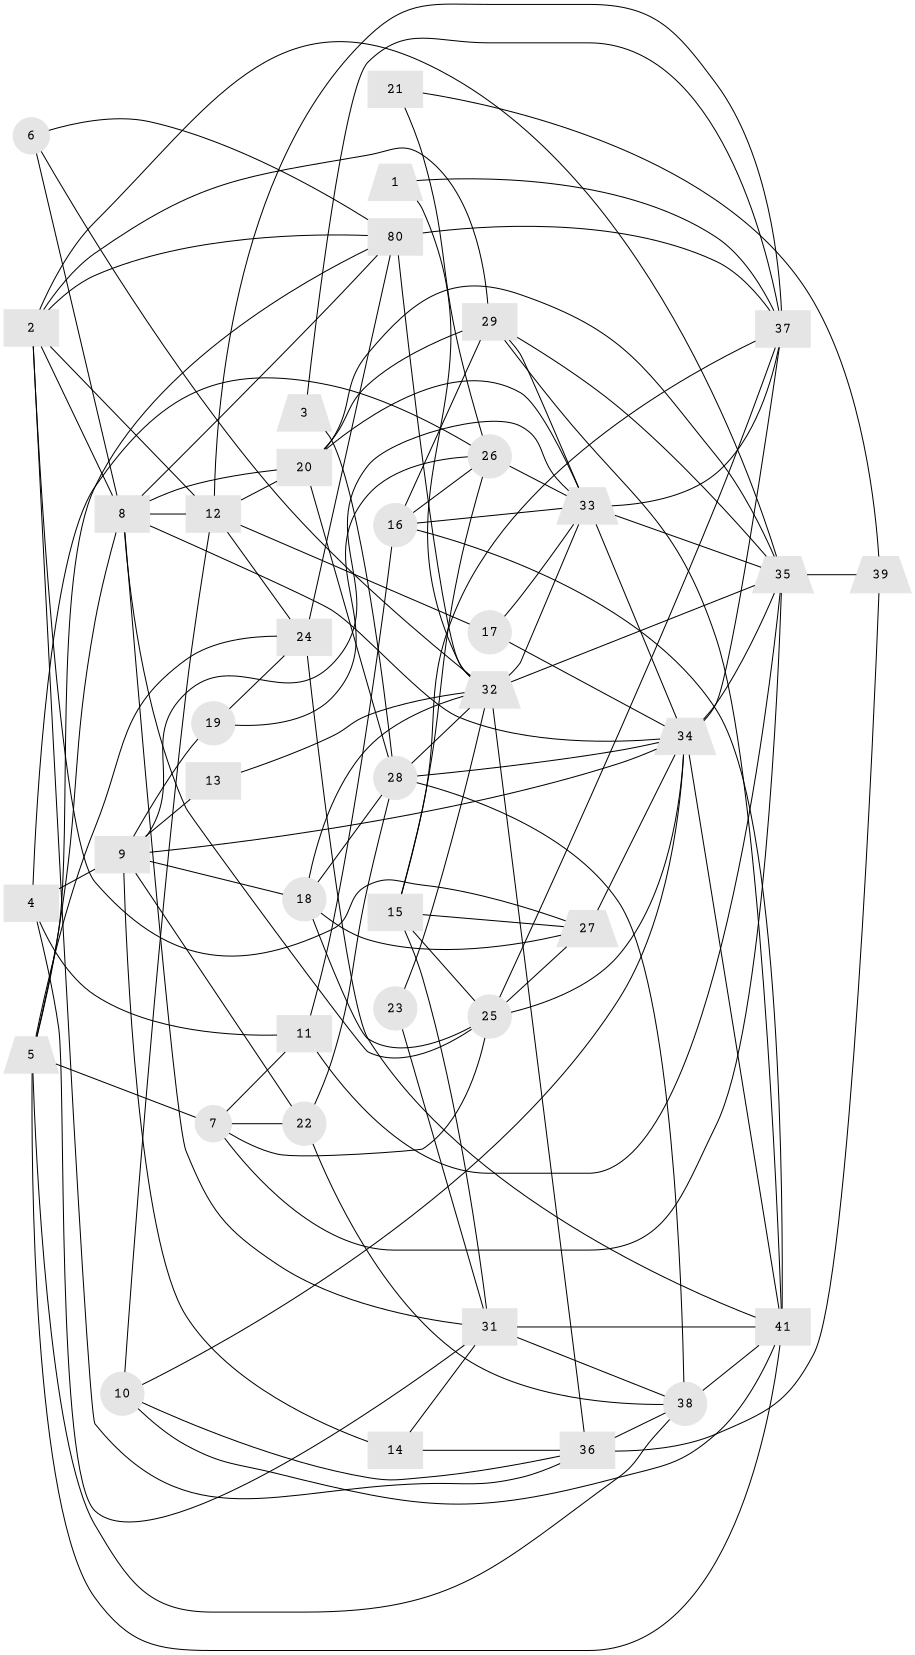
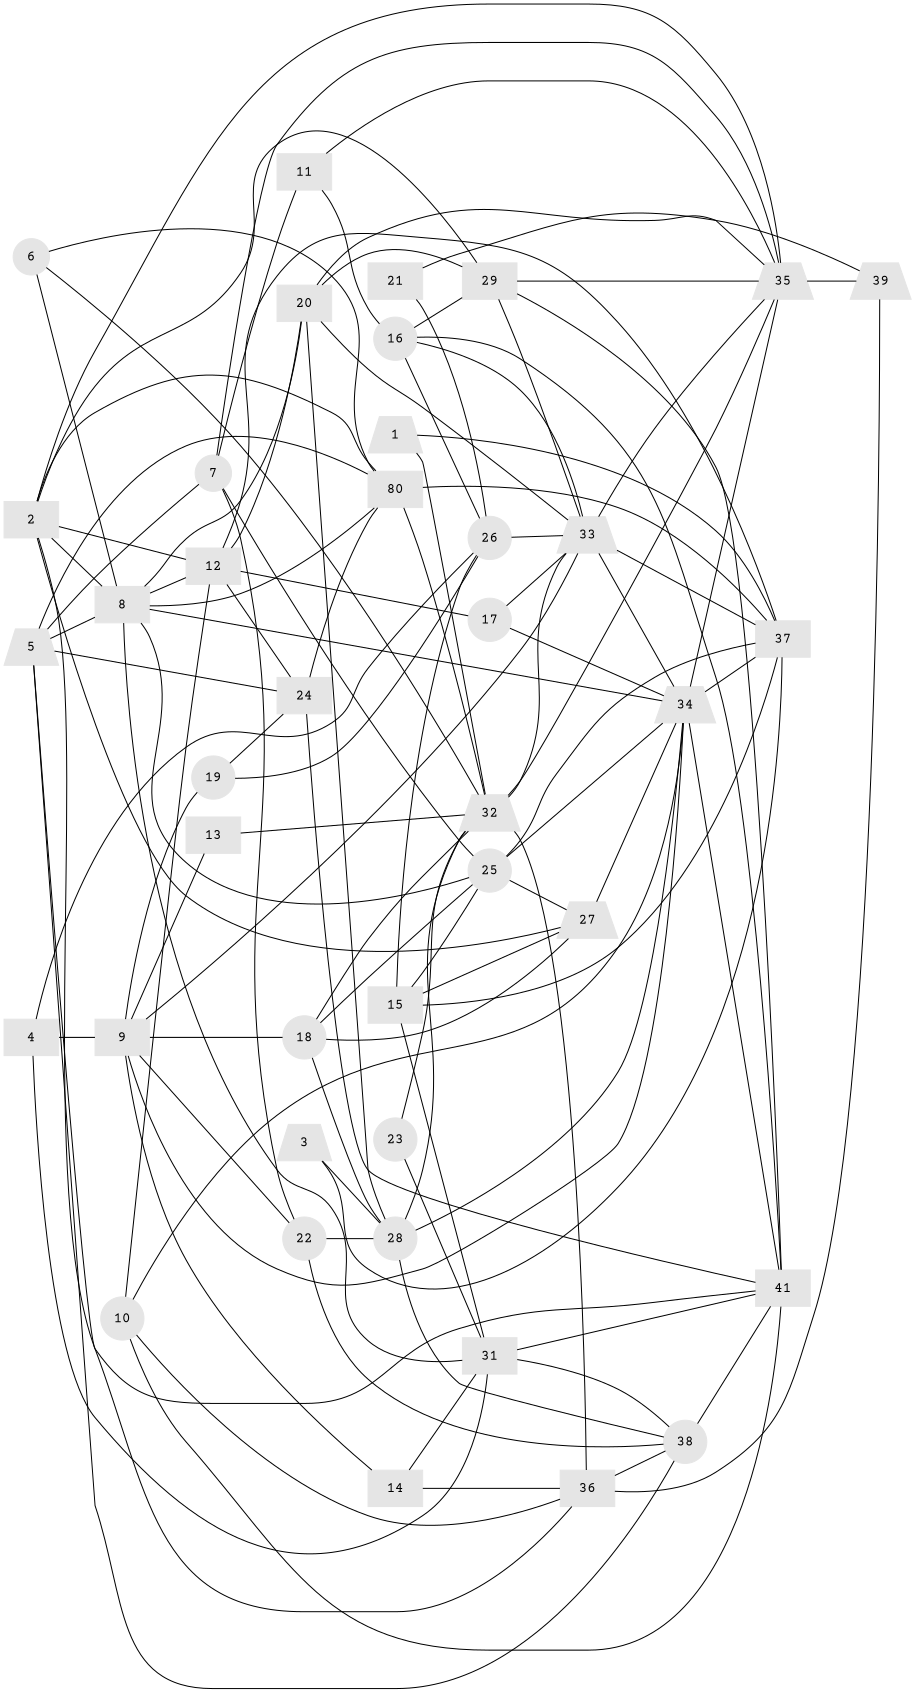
  graph {
    fontname="Courier Prime"
    rankdir=LR
    node [color=gray90 fontname="Courier Prime" shape=box style=filled]
    edge [fontname="Courier Prime" weight=1.0]
    1 [shape=trapezium]
    32 [shape=trapezium]
    37
    35 [shape=trapezium]
    36
    33 [shape=trapezium]
    2
    8
    12
    27 [shape=trapezium]
    29
    n12 [label=80]
    31
    25 [shape=circle]
    20
    34 [shape=trapezium]
    24
    17 [shape=circle]
    41
    39 [shape=trapezium]
    38 [shape=circle]
    3 [shape=trapezium]
    28 [shape=circle]
    4
    9
    11
    26 [shape=circle]
    22 [shape=circle]
    13
    14
    18 [shape=circle]
    19 [shape=circle]
    16 [shape=circle]
    5 [shape=trapezium]
    7 [shape=circle]
    6 [shape=circle]
    10 [shape=circle]
    15
    21
    23 [shape=circle]
    1 -- 32
    1 -- 37
    32 -- 35
    32 -- 36 [weight=2.0]
    32 -- 33
    35 -- 39
    36 -- 39
    36 -- 38
    33 -- 37
    33 -- 35
    33 -- 34 [weight=2.0]
    2 -- 35
    2 -- 36
    2 -- 8
    2 -- 12
    2 -- 27
    2 -- 29
    2 -- n12
    8 -- 12
    8 -- n12
    8 -- 31
    8 -- 25
    8 -- 20
    8 -- 34
    12 -- 37
    12 -- 20
    12 -- 24
    12 -- 17
    27 -- 34
    29 -- 35
    29 -- 33
    29 -- 41
    n12 -- 32
    n12 -- 37
    31 -- 41 [weight=2.0]
    31 -- 38
    25 -- 37
    25 -- 27
    25 -- 34
    20 -- 35
    20 -- 33
    20 -- 29 [weight=2.0]
    20 -- 28
    34 -- 37
    34 -- 35 [weight=2.0]
    34 -- 41
    24 -- n12
    24 -- 41
    17 -- 33
    17 -- 34
    38 -- 41
    3 -- 37
    3 -- 28
    28 -- 32
    28 -- 34
    28 -- 38
    4 -- 31
    4 -- 9
-   4 -- 11
    4 -- 26
    9 -- 33
    9 -- 34
    9 -- 22
    9 -- 13
    9 -- 14
    9 -- 18
    9 -- 19
    11 -- 35
    11 -- 16 [weight=2.0]
    26 -- 33
    22 -- 38 [weight=2.0]
    22 -- 28
    13 -- 32
    14 -- 36
    14 -- 31
    18 -- 32
    18 -- 27
    18 -- 25
    18 -- 28
    19 -- 24
    19 -- 26
    16 -- 33
    16 -- 29
    16 -- 41
    16 -- 26
    5 -- 8
    5 -- n12
    5 -- 24
    5 -- 41
    5 -- 38
    5 -- 7
    7 -- 35
    7 -- 25
    7 -- 11
    7 -- 22
    6 -- 32
    6 -- 8
    6 -- n12
    10 -- 36
    10 -- 12
    10 -- 34
    10 -- 41
    15 -- 37
    15 -- 27
    15 -- 31
    15 -- 25
    15 -- 26
    21 -- 39
    21 -- 26
    23 -- 32
    23 -- 31
  }
